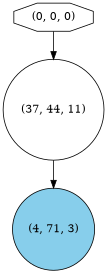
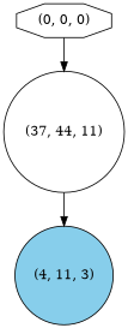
  digraph {
    node [fillcolor=white shape=circle style=filled]
    "(0, 0, 0)" [shape=octagon]
    "(37, 44, 11)"
-   "(4, 11, 3)" [fillcolor=skyblue label="(4, 71, 3)"]
+   "(4, 11, 3)" [fillcolor=skyblue]
    "(0, 0, 0)" -> "(37, 44, 11)"
    "(37, 44, 11)" -> "(4, 11, 3)"
  }
